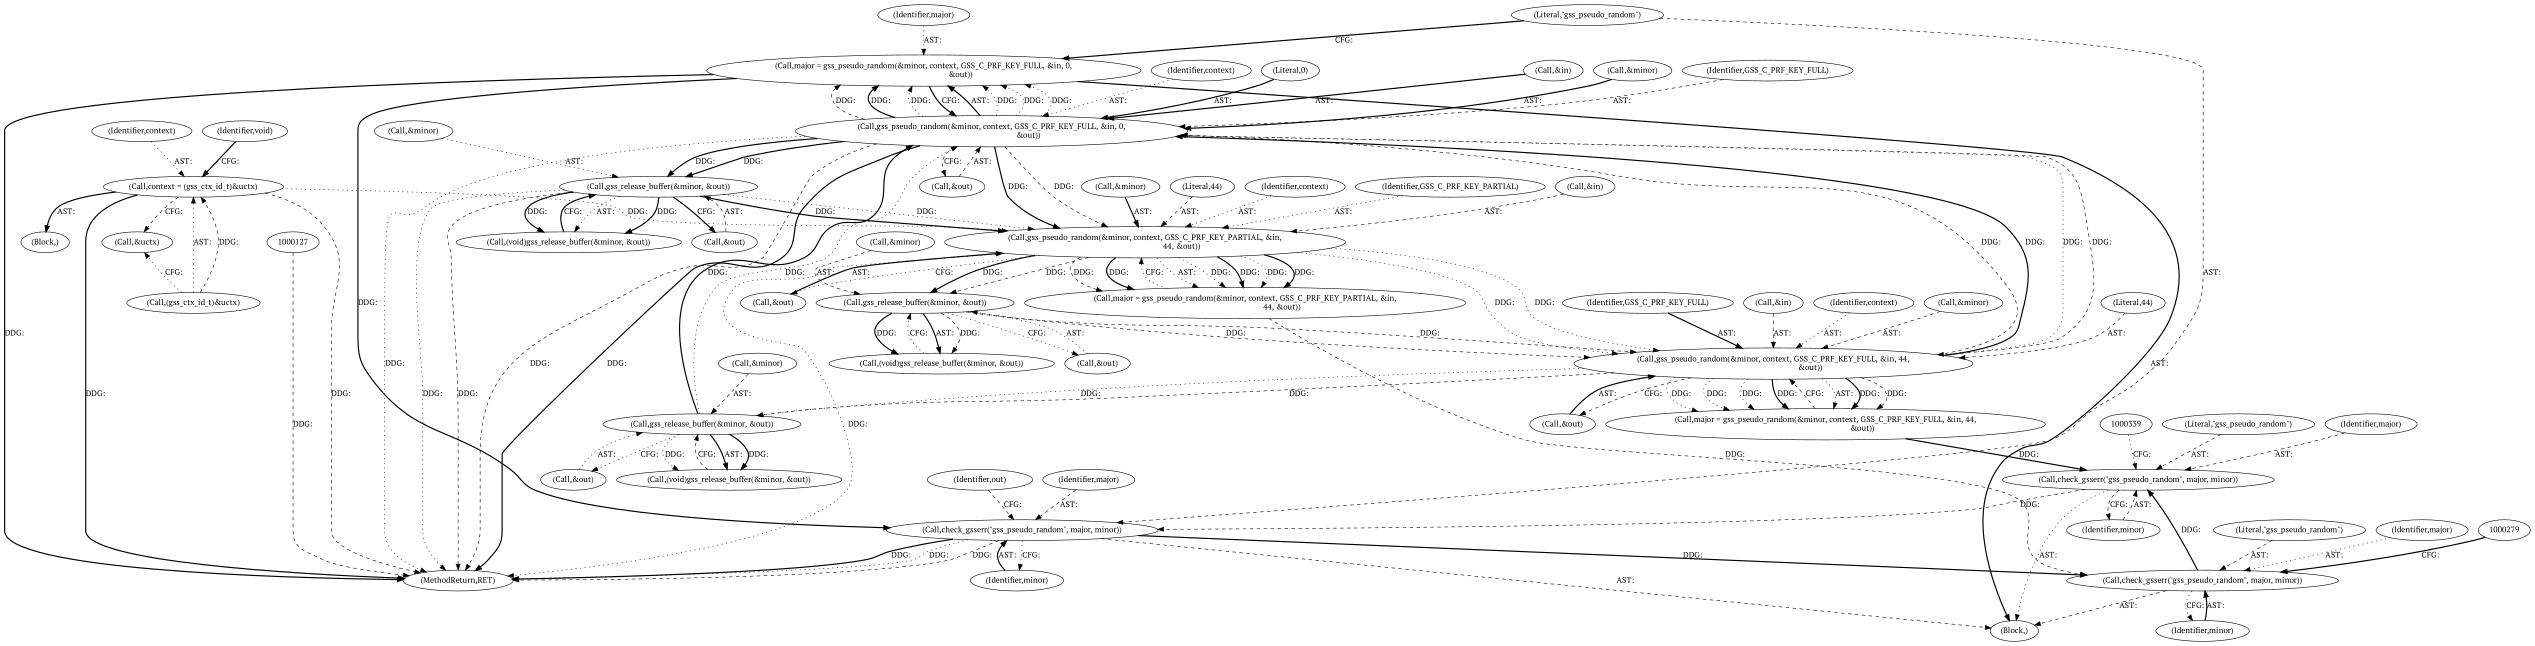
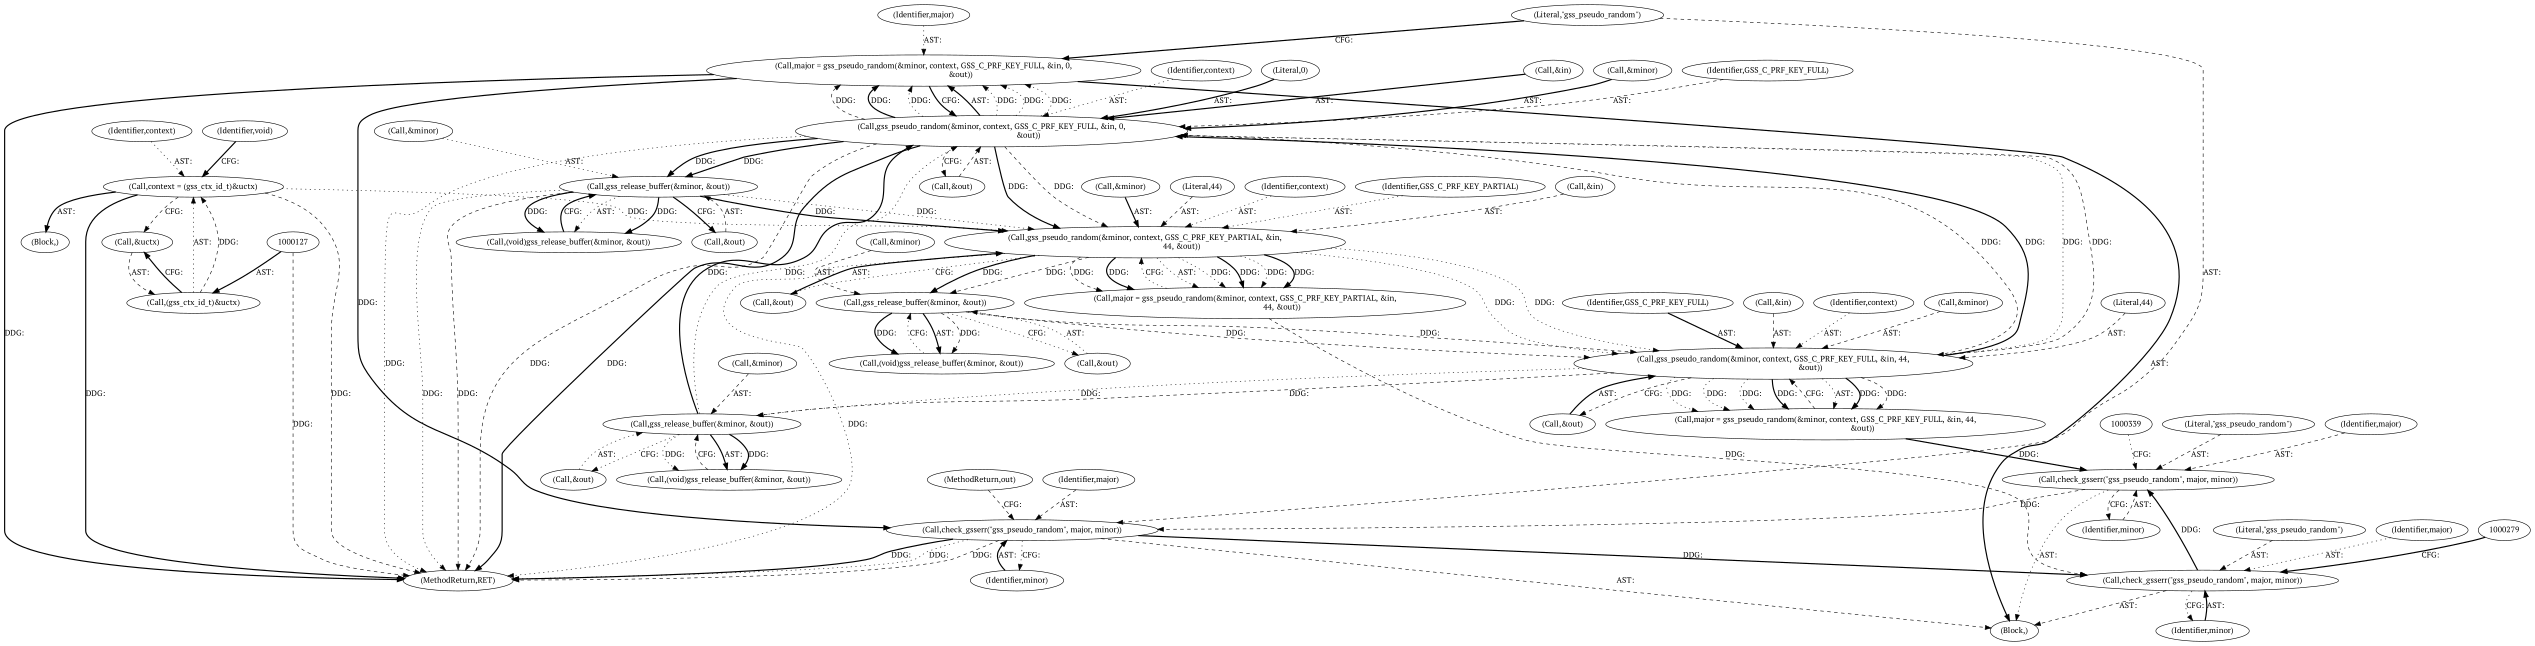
  digraph {
    fontname="PT Serif"
    node [fontname="PT Serif"]
    edge [fontname="PT Serif" style=bold]
    n1 [label="(Call,major = gss_pseudo_random(&minor, context, GSS_C_PRF_KEY_FULL, &in, 0,\n                                  &out))"]
    n2 [label="(Call,gss_pseudo_random(&minor, context, GSS_C_PRF_KEY_FULL, &in, 0,\n                                  &out))"]
    n3 [label="(Call,check_gsserr(\"gss_pseudo_random\", major, minor))"]
    n4 [label="(MethodReturn,RET)"]
    n5 [label="(Block,)"]
    n6 [label="(Call,gss_pseudo_random(&minor, context, GSS_C_PRF_KEY_FULL, &in, 44,\n                                  &out))"]
    n7 [label="(Call,gss_pseudo_random(&minor, context, GSS_C_PRF_KEY_PARTIAL, &in,\n                                  44, &out))"]
    n8 [label="(Call,gss_release_buffer(&minor, &out))"]
    n9 [label="(Call,&out)"]
    n10 [label="(Call,check_gsserr(\"gss_pseudo_random\", major, minor))"]
    n11 [label="(Identifier,minor)"]
    n12 [label="(Call,gss_release_buffer(&minor, &out))"]
    n13 [label="(Call,major = gss_pseudo_random(&minor, context, GSS_C_PRF_KEY_FULL, &in, 44,\n                                  &out))"]
    n14 [label="(Call,&out)"]
    n15 [label="(Call,gss_release_buffer(&minor, &out))"]
    n16 [label="(Call,&out)"]
    n17 [label="(Call,major = gss_pseudo_random(&minor, context, GSS_C_PRF_KEY_PARTIAL, &in,\n                                  44, &out))"]
    n18 [label="(Call,(void)gss_release_buffer(&minor, &out))"]
    n19 [label="(Call,&out)"]
    n20 [label="(Call,&out)"]
    n21 [label="(Call,(void)gss_release_buffer(&minor, &out))"]
    n22 [label="(Call,check_gsserr(\"gss_pseudo_random\", major, minor))"]
    n23 [label="(Call,(void)gss_release_buffer(&minor, &out))"]
    n24 [label="(Call,&out)"]
    n25 [label="(Call,context = (gss_ctx_id_t)&uctx)"]
    n26 [label="(Block,)"]
    n27 [label="(Call,&uctx)"]
    n28 [label="(Call,(gss_ctx_id_t)&uctx)"]
    n29 [label="(Identifier,minor)"]
    n30 [label="(Identifier,minor)"]
    n31 [label="(Identifier,GSS_C_PRF_KEY_PARTIAL)"]
    n32 [label="(Literal,\"gss_pseudo_random\")"]
    n33 [label="(Identifier,context)"]
    n34 [label="(Call,&in)"]
    n35 [label="(Identifier,major)"]
    n36 [label="(Literal,44)"]
    n37 [label="(Literal,0)"]
    n38 [label="(Call,&minor)"]
    n39 [label="(Call,&minor)"]
    n40 [label="(Identifier,void)"]
    n41 [label="(Call,&in)"]
    n42 [label="(Identifier,GSS_C_PRF_KEY_FULL)"]
    n43 [label="(Literal,44)"]
    n44 [label="(Call,&minor)"]
    n45 [label="(Identifier,context)"]
    n46 [label="(Literal,\"gss_pseudo_random\")"]
    n47 [label="(Identifier,major)"]
    n48 [label="(Call,&in)"]
-   n49 [label="(Identifier,out)"]
+   n49 [label="(MethodReturn,out)"]
    n50 [label="(Call,&minor)"]
    n51 [label="(Call,&minor)"]
    n52 [label="(Identifier,context)"]
    n53 [label="(Identifier,GSS_C_PRF_KEY_FULL)"]
    n54 [label="(Literal,\"gss_pseudo_random\")"]
    n55 [label="(Call,&minor)"]
    n56 [label="(Identifier,major)"]
    n57 [label="(Identifier,major)"]
    n58 [label="(Identifier,context)"]
    1000127
    1000279
    1000339
    n1 -> n2 [label="CFG: "]
    n1 -> n3 [label="DDG: "]
    n1 -> n4 [label="DDG: "]
    n1 -> n5 [label="AST: "]
    n2 -> n1 [label="AST: "]
    n2 -> n1 [label="DDG: " style=dotted]
    n2 -> n1 [label="DDG: " style=dotted]
    n2 -> n1 [label="DDG: " style=dotted]
    n2 -> n1 [label="DDG: " style=dashed]
    n2 -> n1 [label="DDG: "]
    n2 -> n1 [label="DDG: " style=dotted]
    n2 -> n4 [label="DDG: "]
    n2 -> n4 [label="DDG: " style=dashed]
    n2 -> n4 [label="DDG: " style=dotted]
    n2 -> n6 [label="DDG: " style=dotted]
    n2 -> n7 [label="DDG: " style=dashed]
    n2 -> n7 [label="DDG: "]
    n2 -> n8 [label="DDG: "]
    n2 -> n8 [label="DDG: "]
    n2 -> n9 [label="CFG: " style=dashed]
    n3 -> n4 [label="DDG: "]
    n3 -> n4 [label="DDG: " style=dotted]
    n3 -> n4 [label="DDG: " style=dashed]
    n3 -> n5 [label="AST: " style=dashed]
    n3 -> n10 [label="DDG: "]
    n3 -> n11 [label="CFG: " style=dotted]
    n6 -> n2 [label="DDG: " style=dashed]
    n6 -> n2 [label="DDG: " style=dashed]
    n6 -> n2 [label="DDG: "]
    n6 -> n12 [label="DDG: " style=dotted]
    n6 -> n12 [label="DDG: " style=dashed]
    n6 -> n13 [label="AST: " style=dotted]
    n6 -> n13 [label="DDG: "]
    n6 -> n13 [label="DDG: " style=dashed]
    n6 -> n13 [label="DDG: " style=dotted]
    n6 -> n13 [label="DDG: " style=dotted]
    n6 -> n13 [label="DDG: " style=dotted]
    n6 -> n13 [label="DDG: "]
    n6 -> n14 [label="CFG: " style=dashed]
    n7 -> n4 [label="DDG: " style=dotted]
    n7 -> n6 [label="DDG: " style=dotted]
    n7 -> n6 [label="DDG: " style=dotted]
    n7 -> n15 [label="DDG: "]
    n7 -> n15 [label="DDG: " style=dashed]
    n7 -> n16 [label="CFG: " style=dotted]
    n7 -> n17 [label="AST: " style=dotted]
    n7 -> n17 [label="DDG: " style=dotted]
    n7 -> n17 [label="DDG: "]
    n7 -> n17 [label="DDG: " style=dotted]
    n7 -> n17 [label="DDG: "]
    n7 -> n17 [label="DDG: " style=dashed]
    n7 -> n17 [label="DDG: "]
    n8 -> n4 [label="DDG: " style=dotted]
    n8 -> n4 [label="DDG: " style=dashed]
    n8 -> n7 [label="DDG: "]
    n8 -> n7 [label="DDG: " style=dotted]
    n8 -> n18 [label="AST: " style=dotted]
    n8 -> n18 [label="DDG: "]
    n8 -> n18 [label="DDG: "]
    n8 -> n19 [label="CFG: "]
    n9 -> n2 [label="AST: " style=dashed]
    n10 -> n5 [label="AST: " style=dashed]
    n10 -> n22 [label="DDG: "]
    n10 -> n29 [label="CFG: " style=dotted]
    n11 -> n3 [label="AST: "]
    n12 -> n2 [label="DDG: "]
    n12 -> n2 [label="DDG: " style=dotted]
    n12 -> n20 [label="CFG: " style=dotted]
    n12 -> n21 [label="AST: "]
    n12 -> n21 [label="DDG: "]
    n12 -> n21 [label="DDG: " style=dotted]
    n13 -> n6 [label="CFG: " style=dashed]
    n13 -> n22 [label="DDG: "]
    n14 -> n6 [label="AST: "]
    n15 -> n6 [label="DDG: " style=dashed]
    n15 -> n6 [label="DDG: " style=dashed]
    n15 -> n23 [label="AST: "]
    n15 -> n23 [label="DDG: " style=dashed]
    n15 -> n23 [label="DDG: "]
    n15 -> n24 [label="CFG: " style=dotted]
    n16 -> n7 [label="AST: "]
    n17 -> n7 [label="CFG: " style=dotted]
    n17 -> n10 [label="DDG: " style=dashed]
    n18 -> n8 [label="CFG: "]
    n19 -> n8 [label="AST: " style=dashed]
    n20 -> n12 [label="AST: " style=dotted]
    n21 -> n12 [label="CFG: " style=dashed]
    n22 -> n3 [label="DDG: " style=dashed]
    n22 -> n5 [label="AST: " style=dotted]
    n22 -> n30 [label="CFG: " style=dashed]
    n23 -> n15 [label="CFG: " style=dotted]
    n24 -> n15 [label="AST: " style=dotted]
    n25 -> n4 [label="DDG: "]
    n25 -> n4 [label="DDG: " style=dashed]
    n25 -> n7 [label="DDG: " style=dotted]
    n25 -> n26 [label="AST: "]
    n25 -> n27 [label="CFG: " style=dashed]
+   n27 -> n28 [label="AST: " style=dashed]
    n28 -> n25 [label="AST: " style=dotted]
    n28 -> n25 [label="DDG: " style=dashed]
-   n28 -> n27 [label="CFG: " style=dotted]
+   n28 -> n27 [label="CFG: "]
    n29 -> n10 [label="AST: "]
    n30 -> n22 [label="AST: " style=dashed]
    n31 -> n7 [label="AST: " style=dotted]
    n32 -> n1 [label="CFG: "]
    n32 -> n3 [label="AST: " style=dashed]
    n33 -> n2 [label="AST: " style=dotted]
    n34 -> n7 [label="AST: " style=dashed]
    n35 -> n1 [label="AST: " style=dotted]
    n36 -> n6 [label="AST: " style=dashed]
    n37 -> n2 [label="AST: "]
    n38 -> n7 [label="AST: "]
    n39 -> n12 [label="AST: " style=dashed]
    n40 -> n25 [label="CFG: "]
    n41 -> n2 [label="AST: "]
    n42 -> n6 [label="AST: "]
    n43 -> n7 [label="AST: " style=dashed]
    n44 -> n8 [label="AST: " style=dotted]
    n45 -> n25 [label="AST: " style=dotted]
    n46 -> n10 [label="AST: " style=dashed]
    n47 -> n3 [label="AST: " style=dashed]
    n48 -> n6 [label="AST: " style=dashed]
    n49 -> n3 [label="CFG: " style=dashed]
    n50 -> n2 [label="AST: "]
    n51 -> n15 [label="AST: " style=dashed]
    n52 -> n6 [label="AST: " style=dotted]
    n53 -> n2 [label="AST: " style=dashed]
    n54 -> n22 [label="AST: " style=dashed]
    n55 -> n6 [label="AST: " style=dashed]
    n56 -> n22 [label="AST: " style=dashed]
    n57 -> n10 [label="AST: " style=dotted]
    n58 -> n7 [label="AST: " style=dotted]
    1000127 -> n4 [label="DDG: " style=dashed]
+   1000127 -> n28 [label="AST: "]
    1000279 -> n10 [label="CFG: "]
    1000339 -> n22 [label="CFG: " style=dotted]
  }
